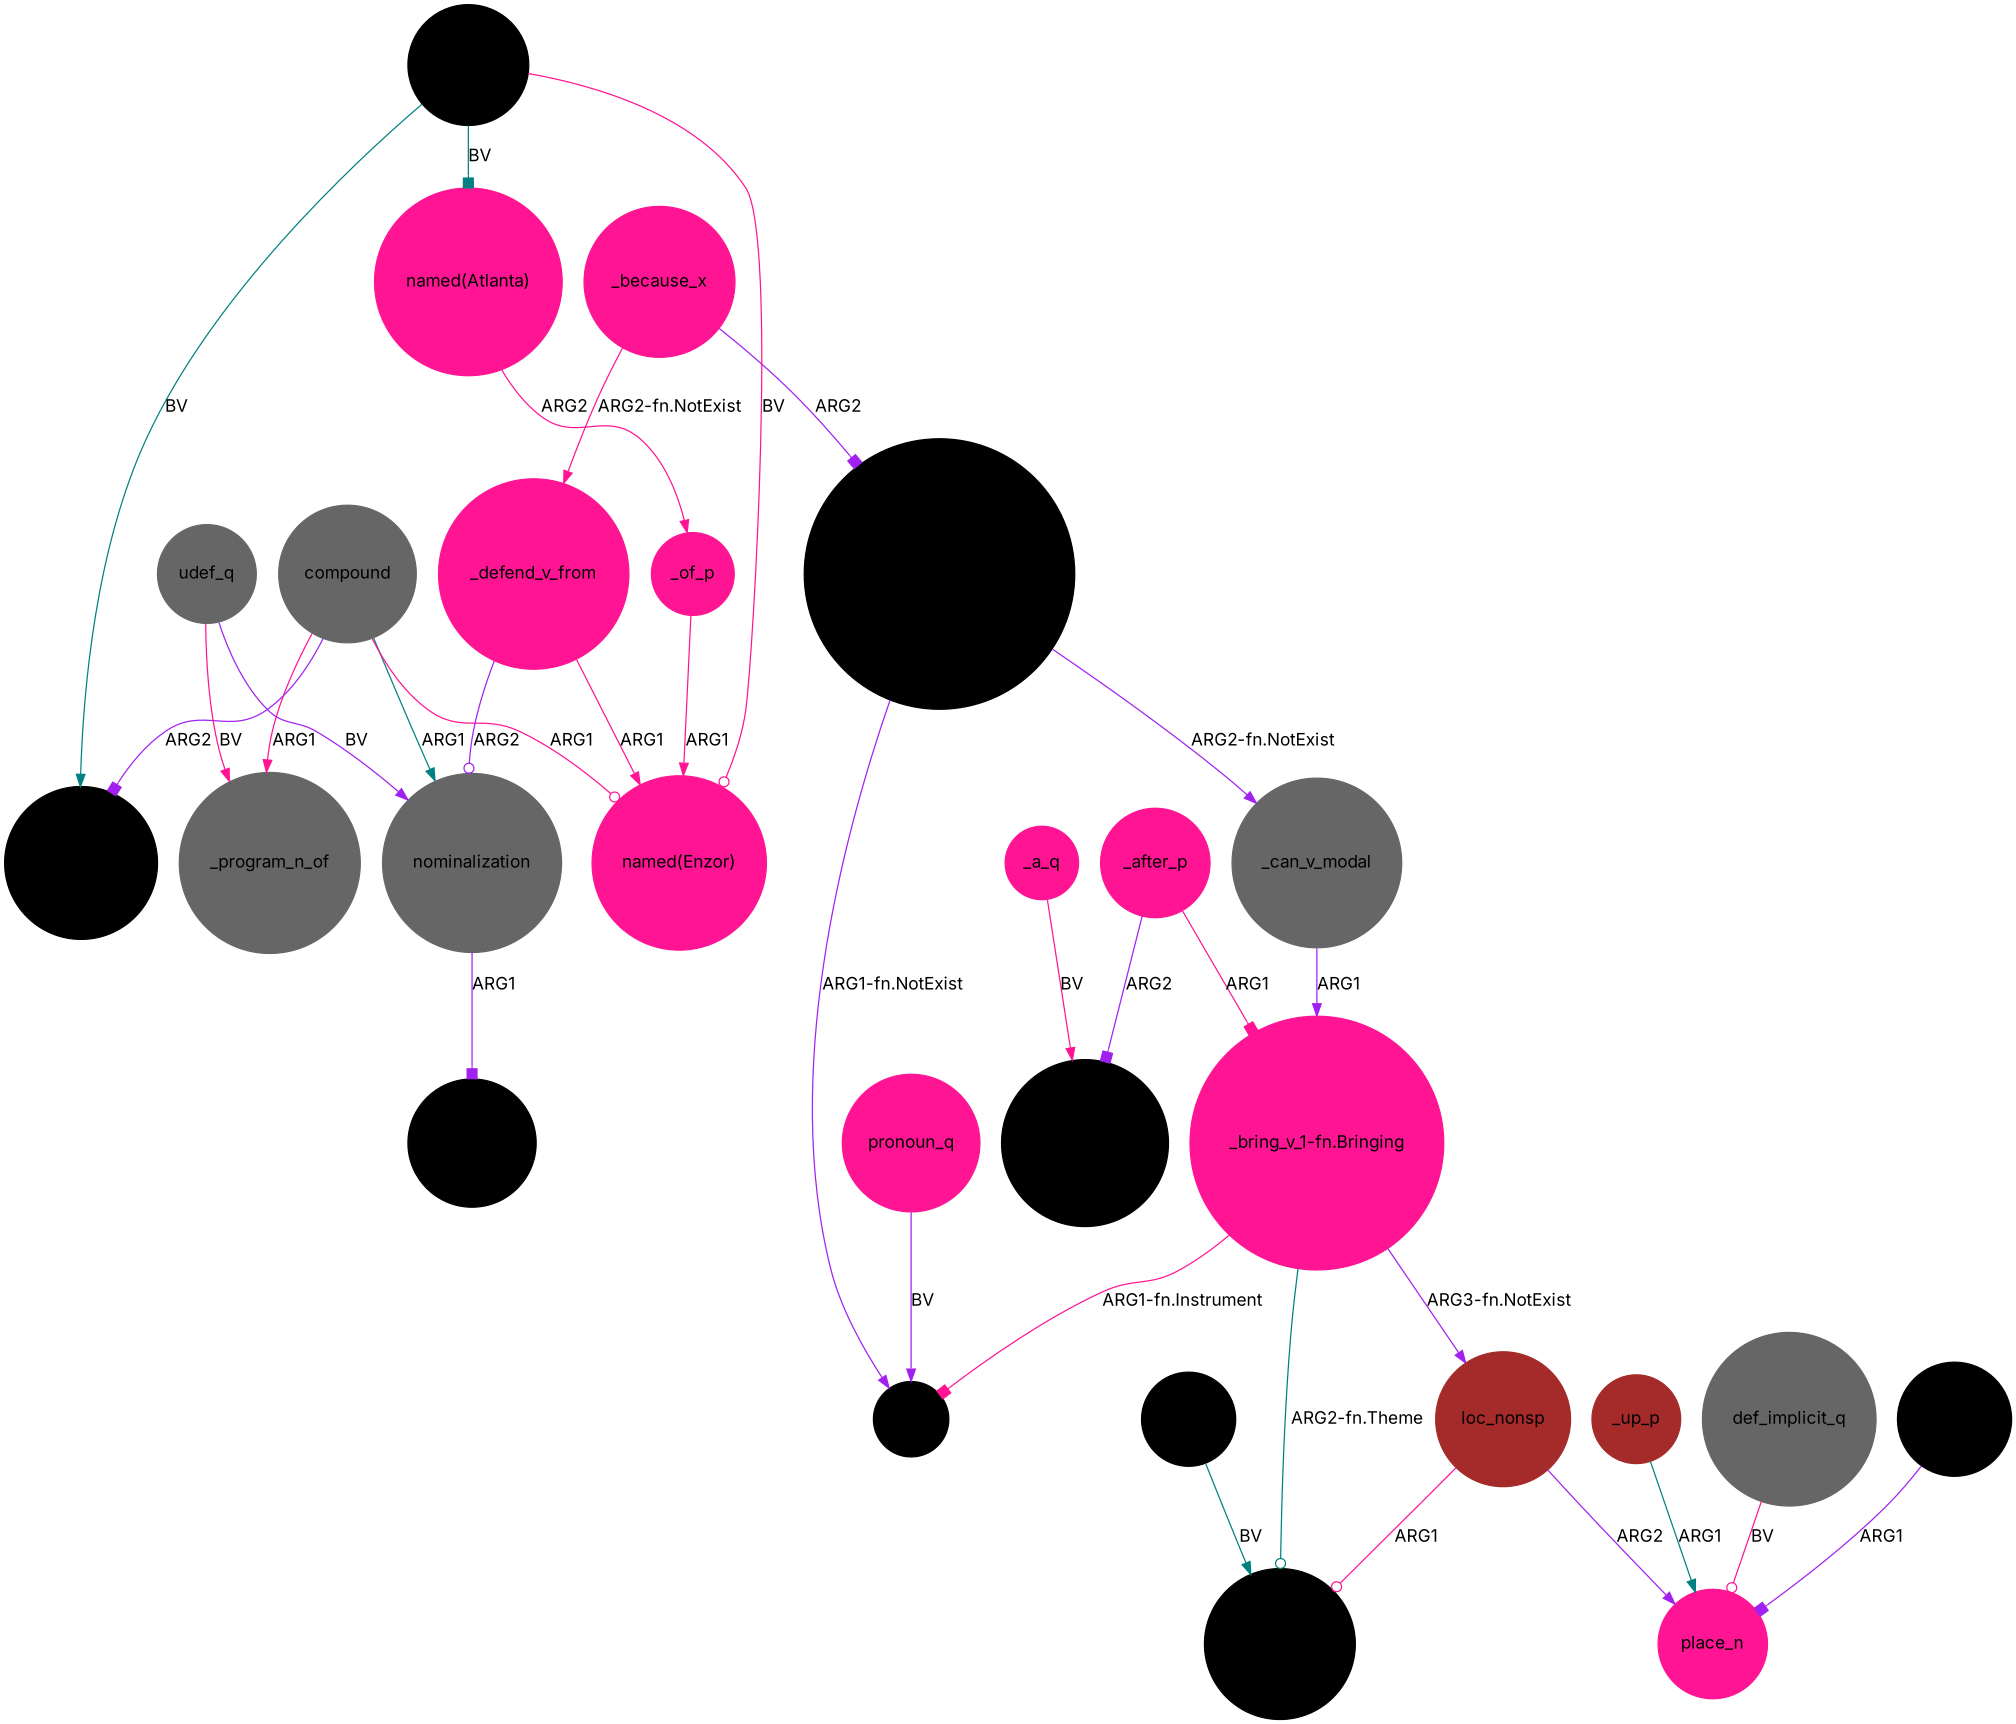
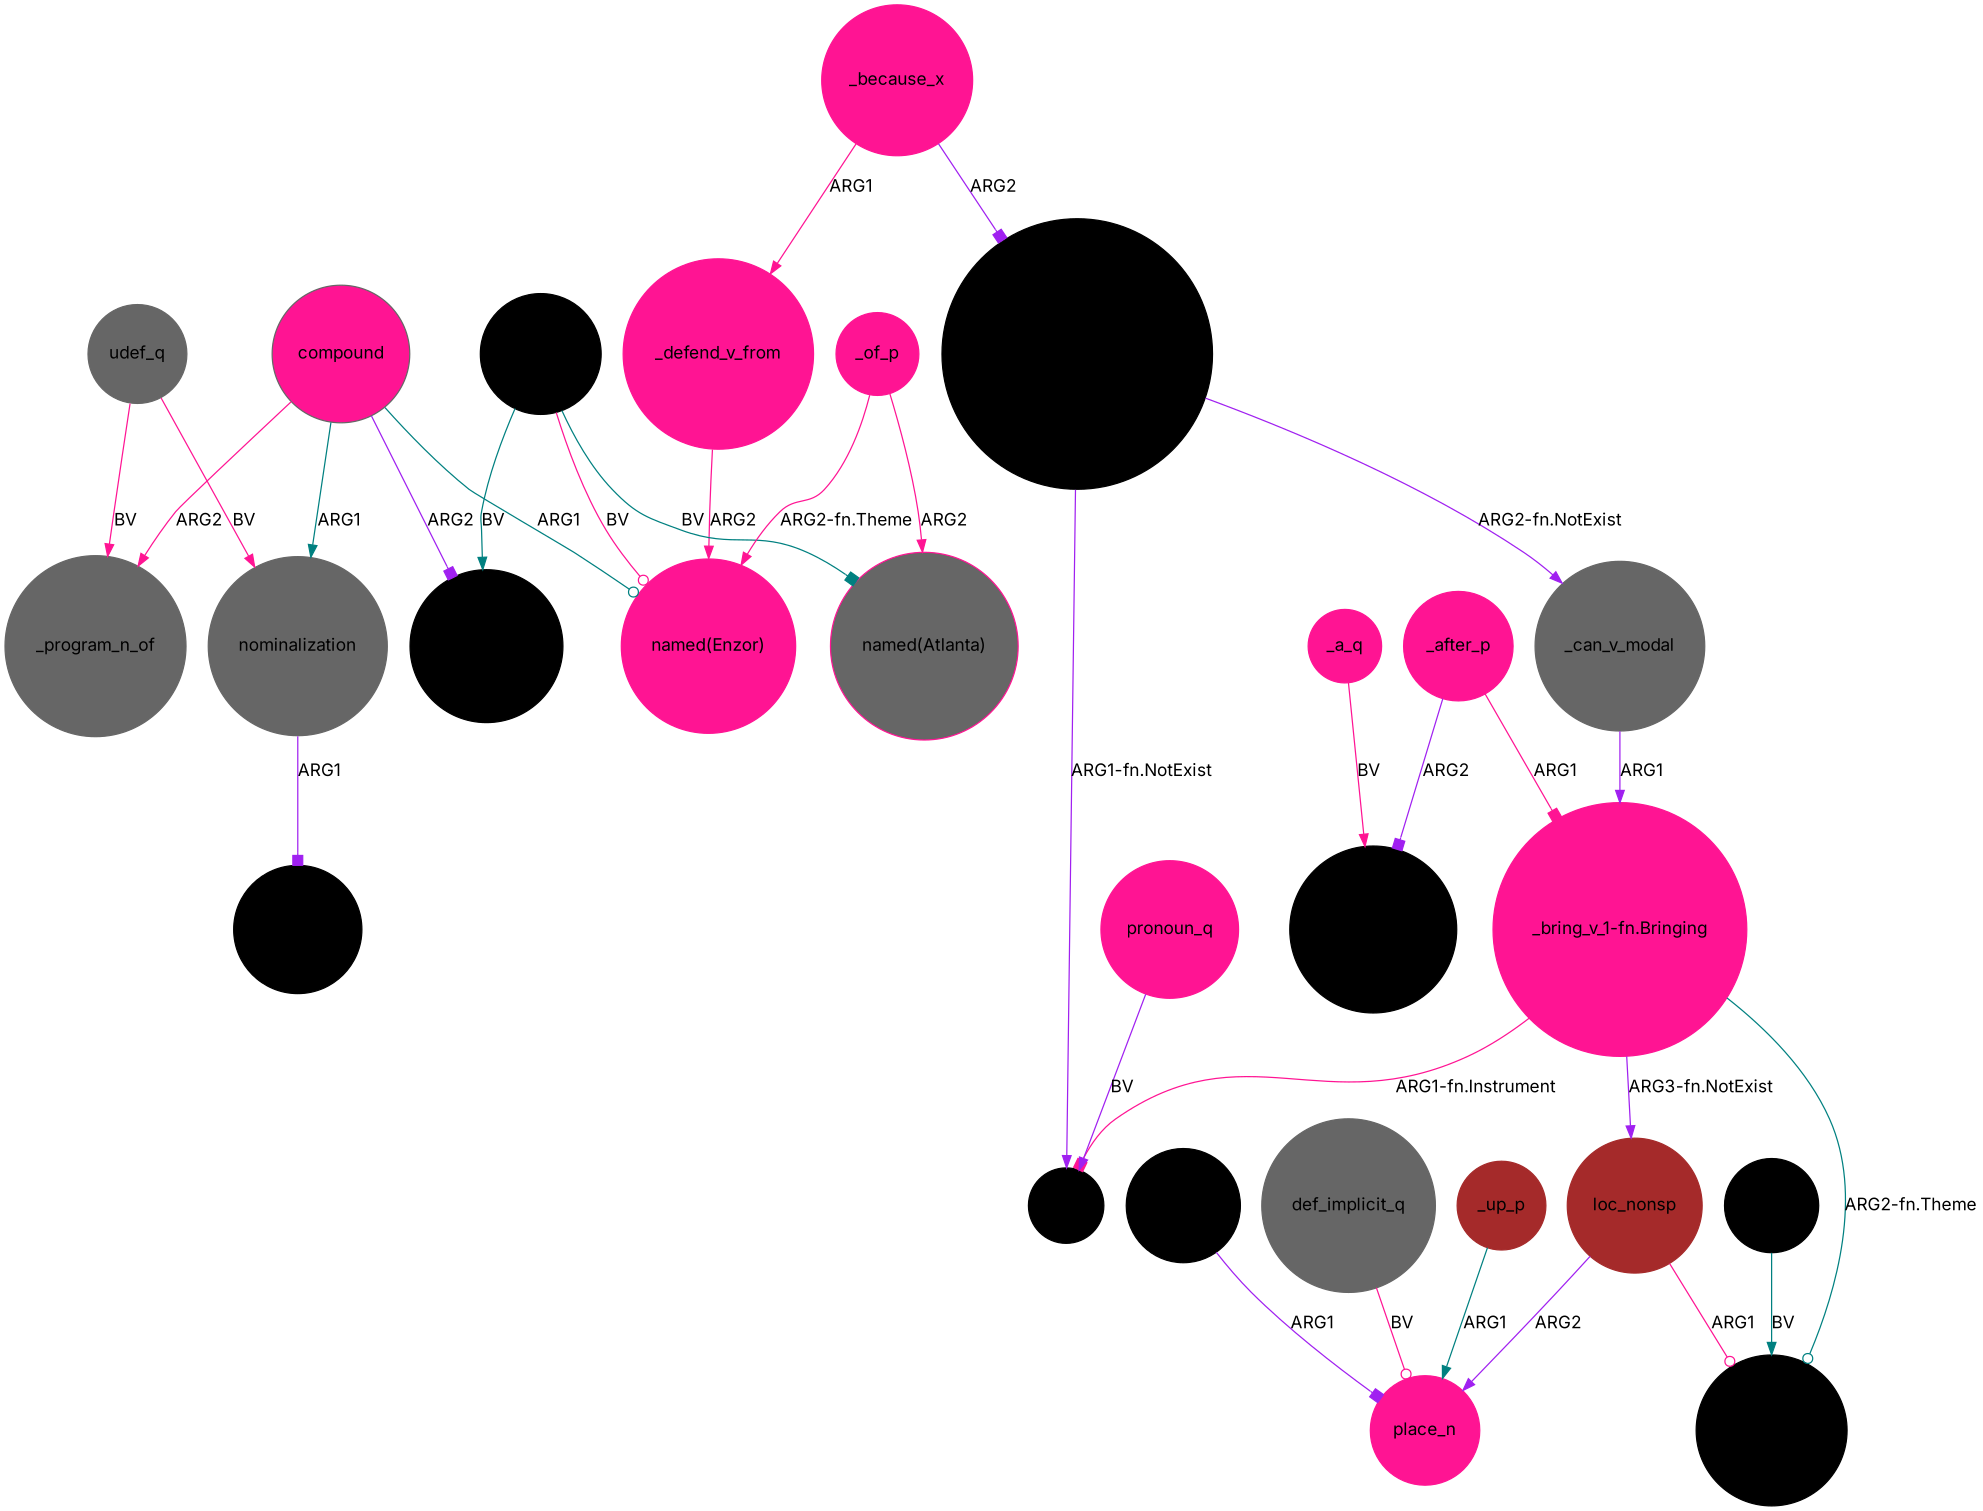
  digraph {
    fontname=Inter
    node [color=deeppink fontname=Inter shape=circle style=filled]
    edge [arrowhead=normal color=deeppink fontname=Inter]
-   compound [color=gray40]
+   compound [color=gray40 fillcolor=deeppink]
    _program_n_of [color=gray40]
    "named(Jim)" [color=black]
    nominalization [color=gray40]
    "named(Enzor)"
    _trade_v_1 [color=black]
    _plunge_n_of [color=black]
    _a_q
    _because_x
    _defend_v_from
    "_believe_v_1-fn.Opinion" [color=black]
    pron [color=black]
    _can_v_modal [color=gray40]
    proper_q [color=black]
-   "named(Atlanta)"
+   "named(Atlanta)" [fillcolor=gray40]
    _up_p [color=brown]
    place_n
    udef_q [color=gray40]
    def_implicit_q [color=gray40]
    _after_p
    "_bring_v_1-fn.Bringing"
    loc_nonsp [color=brown]
    _market_n_1 [color=black]
    pronoun_q
    _of_p
    _back_p [color=black]
    _the_q [color=black]
-   compound -> _program_n_of [label=ARG1]
+   compound -> _program_n_of [label=ARG2]
    compound -> "named(Jim)" [arrowhead=box color=purple label=ARG2]
    compound -> nominalization [color=teal label=ARG1]
-   compound -> "named(Enzor)" [arrowhead=odot label=ARG1]
+   compound -> "named(Enzor)" [arrowhead=odot color=teal label=ARG1]
    nominalization -> _trade_v_1 [arrowhead=box color=purple label=ARG1]
    _a_q -> _plunge_n_of [label=BV]
-   _because_x -> _defend_v_from [label="ARG2-fn.NotExist"]
+   _because_x -> _defend_v_from [label=ARG1]
    _because_x -> "_believe_v_1-fn.Opinion" [arrowhead=box color=purple label=ARG2]
-   _defend_v_from -> nominalization [arrowhead=odot color=purple label=ARG2]
-   _defend_v_from -> "named(Enzor)" [label=ARG1]
+   _defend_v_from -> "named(Enzor)" [label=ARG2]
    "_believe_v_1-fn.Opinion" -> pron [color=purple label="ARG1-fn.NotExist"]
    "_believe_v_1-fn.Opinion" -> _can_v_modal [color=purple label="ARG2-fn.NotExist"]
    _can_v_modal -> "_bring_v_1-fn.Bringing" [color=purple label=ARG1]
    proper_q -> "named(Jim)" [color=teal label=BV]
    proper_q -> "named(Enzor)" [arrowhead=odot label=BV]
    proper_q -> "named(Atlanta)" [arrowhead=box color=teal label=BV]
    _up_p -> place_n [color=teal label=ARG1]
    udef_q -> _program_n_of [label=BV]
-   udef_q -> nominalization [color=purple label=BV]
+   udef_q -> nominalization [label=BV]
    def_implicit_q -> place_n [arrowhead=odot label=BV]
    _after_p -> _plunge_n_of [arrowhead=box color=purple label=ARG2]
    _after_p -> "_bring_v_1-fn.Bringing" [arrowhead=box label=ARG1]
    "_bring_v_1-fn.Bringing" -> pron [arrowhead=box label="ARG1-fn.Instrument"]
    "_bring_v_1-fn.Bringing" -> loc_nonsp [color=purple label="ARG3-fn.NotExist"]
    "_bring_v_1-fn.Bringing" -> _market_n_1 [arrowhead=odot color=teal label="ARG2-fn.Theme"]
    loc_nonsp -> place_n [color=purple label=ARG2]
    loc_nonsp -> _market_n_1 [arrowhead=odot label=ARG1]
    pronoun_q -> pron [color=purple label=BV]
-   _of_p -> "named(Enzor)" [label=ARG1]
-   "named(Atlanta)" -> _of_p [label=ARG2]
+   _of_p -> "named(Enzor)" [label="ARG2-fn.Theme"]
+   _of_p -> "named(Atlanta)" [label=ARG2]
    _back_p -> place_n [arrowhead=box color=purple label=ARG1]
    _the_q -> _market_n_1 [color=teal label=BV]
  }
